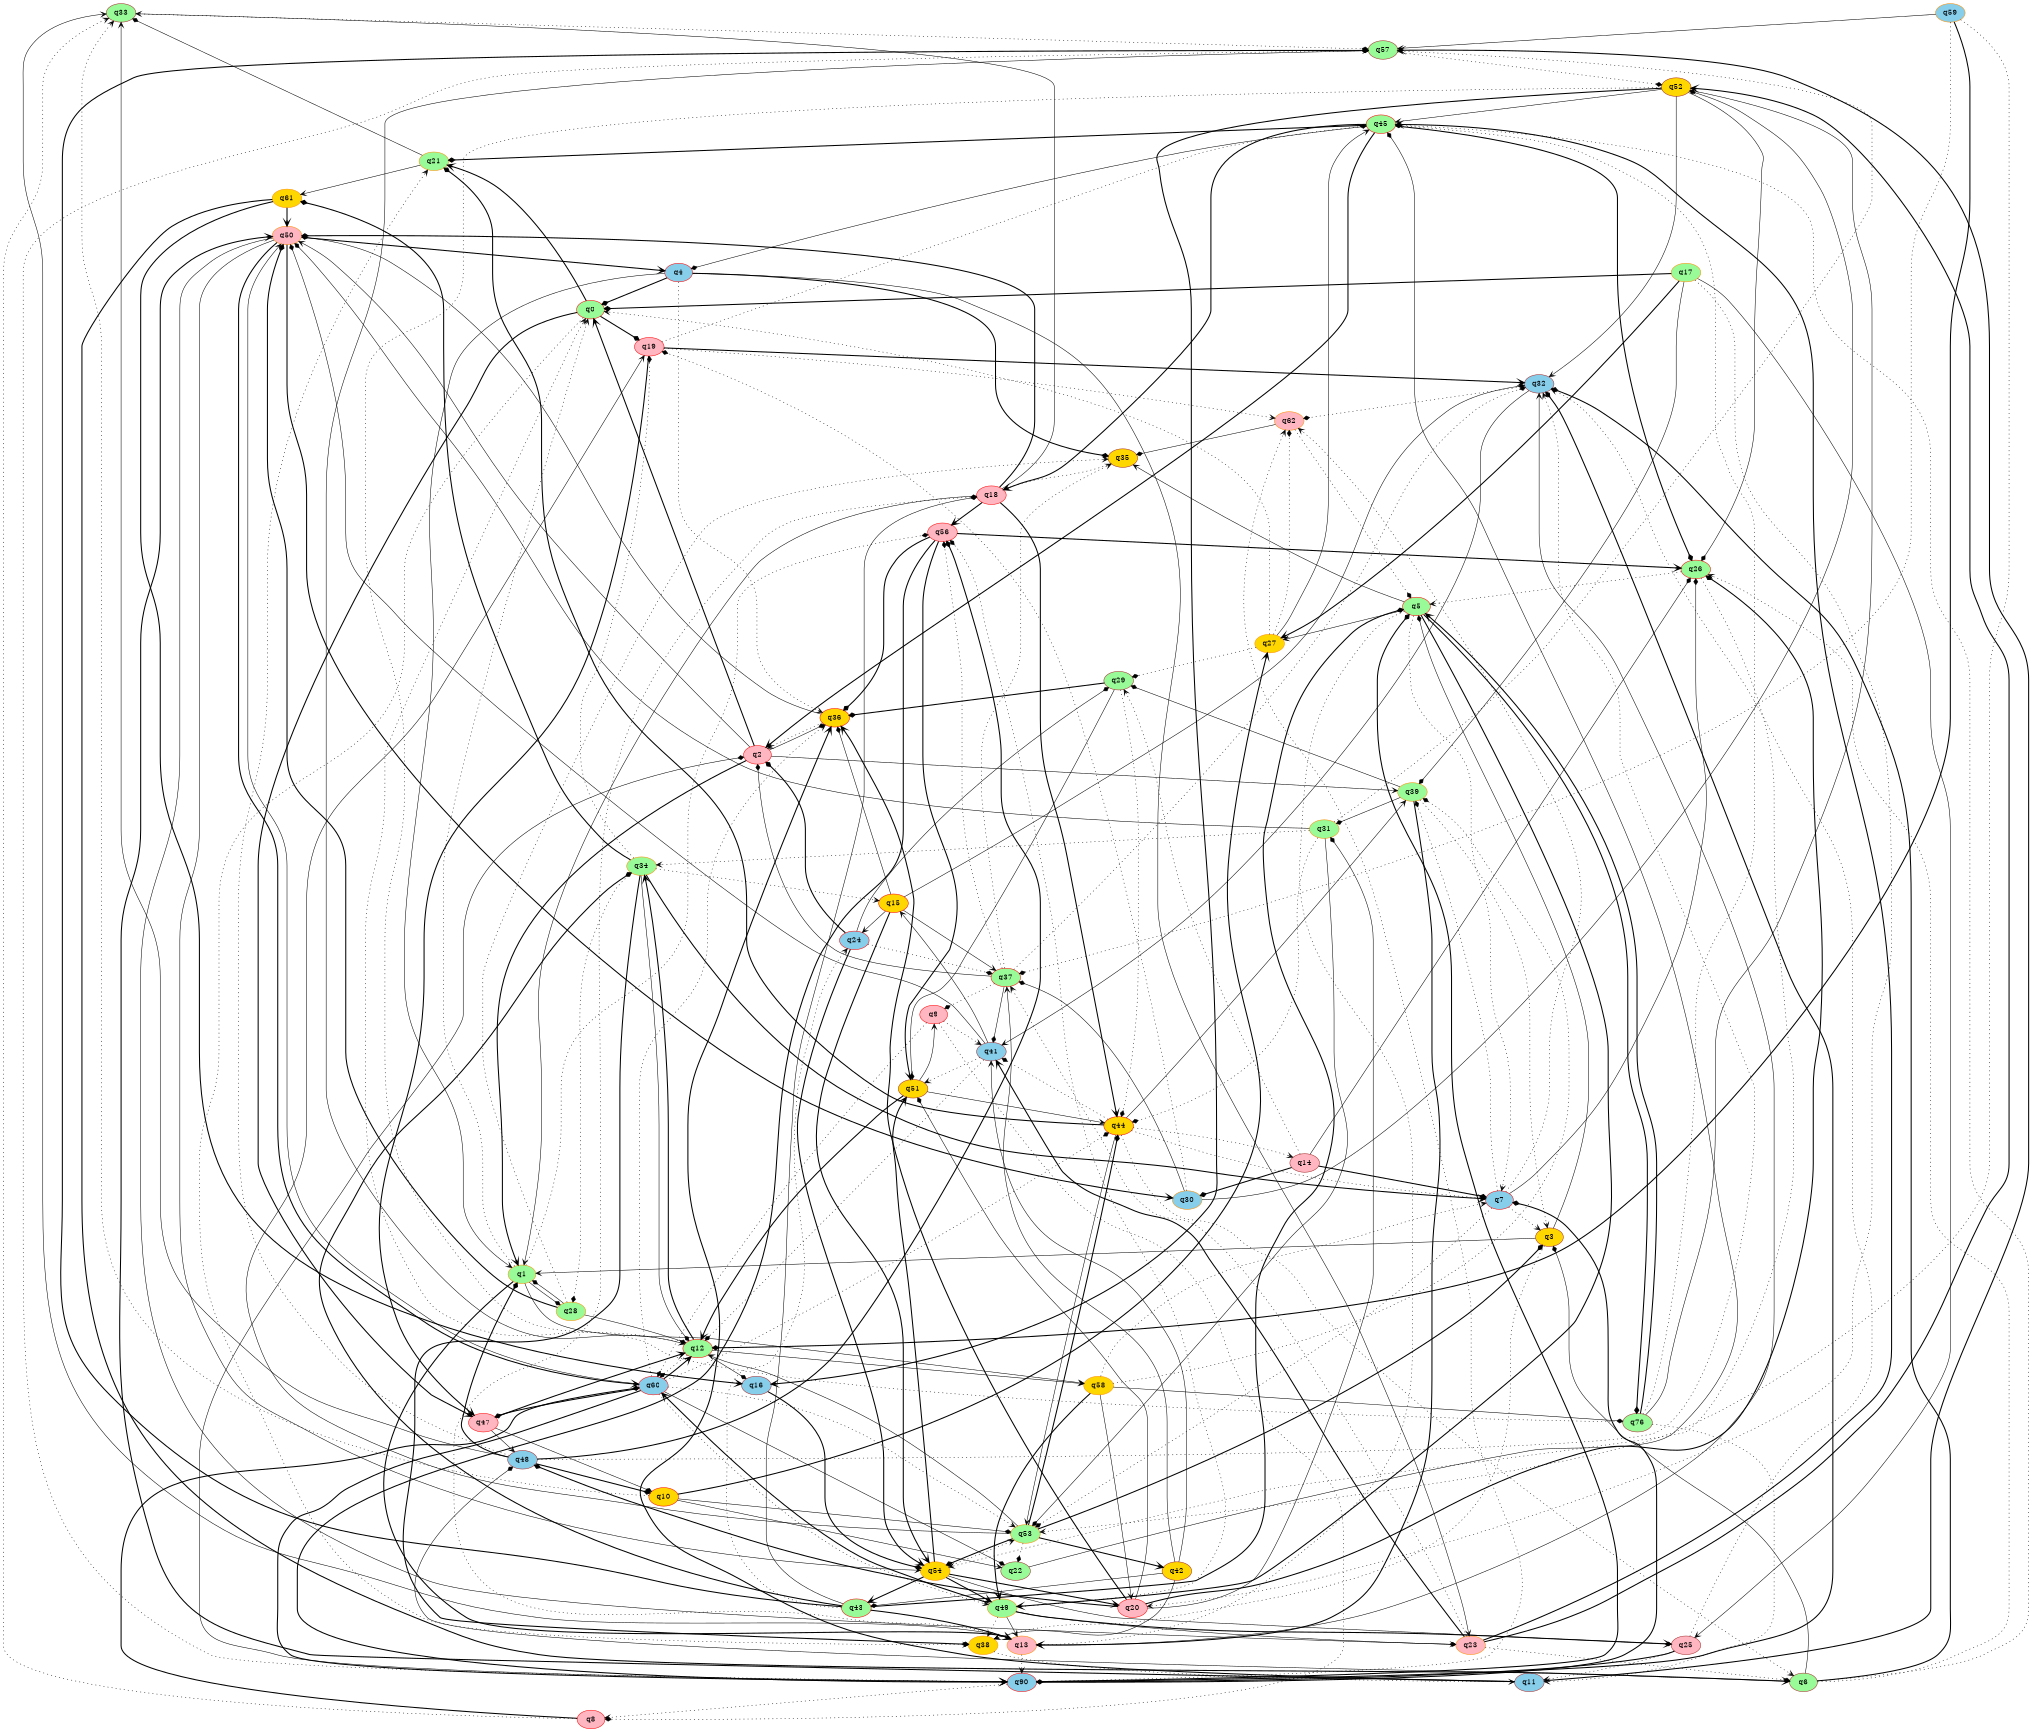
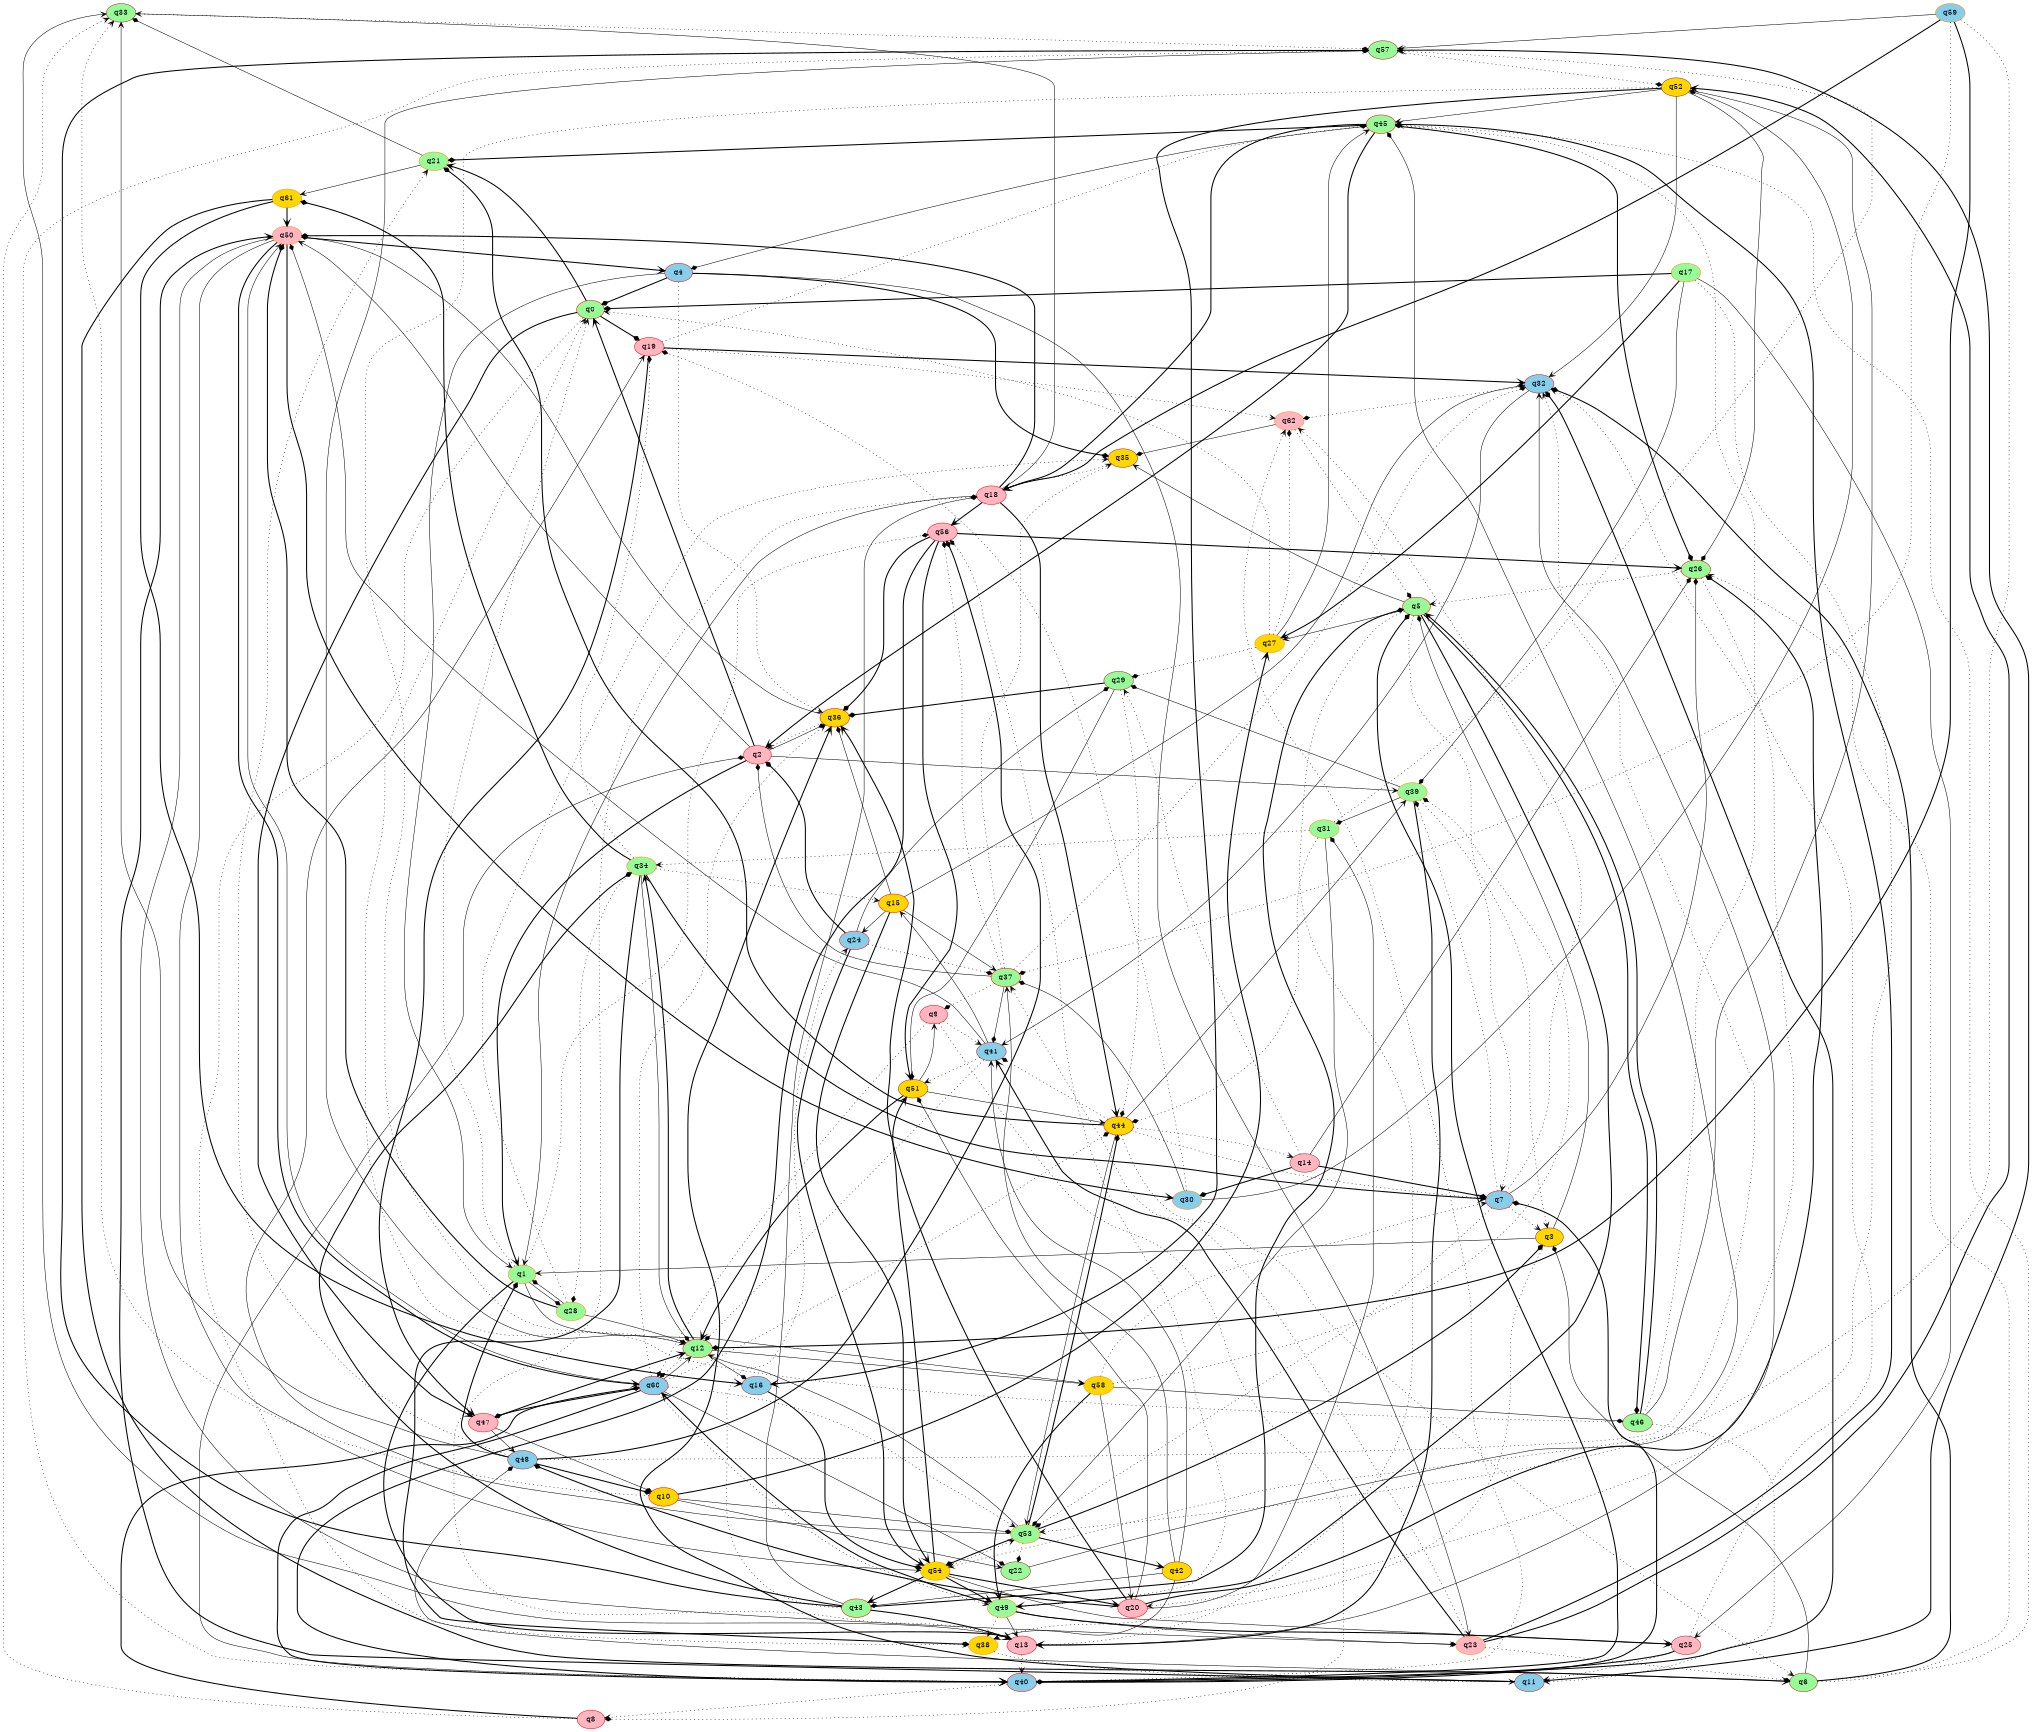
  digraph {
    node [color=red fillcolor=palegreen style=filled]
    edge [arrowhead=vee style=bold]
    q33 [color=brown initial=1]
    q57 [color=brown]
    q52 [color=brown fillcolor=gold]
    q27 [color=darkorange fillcolor=gold final=1]
    q0
    q45
    q62 [color=darkorange fillcolor=lightpink]
    q29 [color=brown]
    q19 [fillcolor=lightpink]
    q21 [color=darkorange]
    q38 [color=darkorange fillcolor=gold]
    q47 [fillcolor=lightpink]
    q18 [fillcolor=lightpink]
    q26
    q2 [fillcolor=lightpink]
    q4 [fillcolor=skyblue]
    q35 [color=brown fillcolor=gold]
    q5
    q36 [fillcolor=gold]
    q51 [color=brown fillcolor=gold]
    q44 [fillcolor=gold]
    q32 [color=brown fillcolor=skyblue]
    q61 [color=darkorange fillcolor=gold]
    q11 [color=brown fillcolor=skyblue]
    q48 [color=brown fillcolor=skyblue]
    q10 [fillcolor=gold]
    q12
    q41 [color=brown fillcolor=skyblue]
    q50 [color=darkorange fillcolor=lightpink]
    q6 [color=brown]
    q16 [color=brown fillcolor=skyblue]
    q1 [color=darkorange]
    q56 [fillcolor=lightpink]
    q53 [color=darkorange]
    q22 [color=brown]
    q58 [color=darkorange fillcolor=gold]
    q60 [fillcolor=skyblue]
    q34 [color=darkorange]
-   q13 [color=darkorange fillcolor=lightpink]
+   q13 [fillcolor=lightpink]
    q28 [color=darkorange]
-   q40 [fillcolor=skyblue label=q90]
+   q40 [fillcolor=skyblue]
    q39 [color=darkorange]
    q7 [fillcolor=skyblue]
-   q46 [color=brown label=q76]
+   q46 [color=brown]
    q49 [color=darkorange]
    q20 [fillcolor=lightpink]
    q8 [fillcolor=lightpink]
    q23 [color=darkorange fillcolor=lightpink]
    q30 [color=darkorange fillcolor=skyblue]
    q54 [color=darkorange fillcolor=gold]
    q9 [fillcolor=lightpink]
    q3 [color=brown fillcolor=gold]
    q31 [color=darkorange]
    q25 [color=brown fillcolor=lightpink]
    q37
    q43
    q15 [fillcolor=gold]
    q42 [color=brown fillcolor=gold]
    q14 [color=brown fillcolor=lightpink]
    q24 [fillcolor=skyblue]
    q17 [color=darkorange]
    q59 [color=darkorange fillcolor=skyblue]
    q33 -> q57 [arrowhead=diamond style=dotted]
    q57 -> q52 [arrowhead=diamond style=dotted]
    q52 -> q45 [style=solid]
    q52 -> q26 [arrowhead=diamond style=solid]
    q52 -> q32 [style=solid]
    q52 -> q12 [style=dotted]
    q52 -> q16
    q27 -> q0 [style=dotted]
    q27 -> q45 [style=solid]
    q27 -> q62 [arrowhead=diamond style=dotted]
    q27 -> q29 [arrowhead=diamond style=dotted]
    q0 -> q19 [arrowhead=diamond]
    q0 -> q21
    q0 -> q38 [style=dotted]
    q0 -> q47
    q45 -> q21 [arrowhead=diamond]
    q45 -> q18
    q45 -> q26 [arrowhead=diamond]
    q45 -> q2
    q45 -> q4 [arrowhead=diamond style=solid]
    q62 -> q35 [arrowhead=diamond style=solid]
    q62 -> q5 [arrowhead=diamond style=dotted]
    q29 -> q36 [arrowhead=diamond]
    q29 -> q51 [arrowhead=diamond style=solid]
    q29 -> q44 [arrowhead=diamond style=dotted]
    q19 -> q45 [arrowhead=diamond style=dotted]
    q19 -> q62 [style=dotted]
    q19 -> q47
    q19 -> q32
    q21 -> q33 [arrowhead=diamond style=solid]
    q21 -> q61 [style=solid]
    q38 -> q11 [style=dotted]
    q47 -> q48 [style=solid]
    q47 -> q10 [arrowhead=diamond style=solid]
    q47 -> q12
    q18 -> q33 [style=solid]
    q18 -> q44
    q18 -> q50 [arrowhead=diamond]
    q18 -> q1 [style=solid]
    q18 -> q56
    q26 -> q5 [style=dotted]
    q26 -> q54 [style=dotted]
    q2 -> q0
    q2 -> q36 [arrowhead=diamond style=solid]
    q2 -> q50 [style=solid]
    q2 -> q1
    q2 -> q39 [style=solid]
    q4 -> q0 [arrowhead=diamond]
    q4 -> q35 [arrowhead=diamond]
    q4 -> q36 [style=dotted]
    q4 -> q1 [style=solid]
    q4 -> q23 [style=solid]
    q35 -> q18 [style=dotted]
    q5 -> q27 [style=solid]
    q5 -> q35 [style=solid]
    q5 -> q13 [style=dotted]
    q5 -> q7 [style=dotted]
    q5 -> q46 [arrowhead=diamond]
    q5 -> q49
    q36 -> q2 [style=dotted]
    q36 -> q50 [arrowhead=diamond style=solid]
    q51 -> q44 [style=solid]
    q51 -> q12
    q51 -> q9 [style=solid]
    q44 -> q21 [arrowhead=diamond]
    q44 -> q41 [arrowhead=diamond style=dotted]
    q44 -> q6 [style=dotted]
    q44 -> q53 [style=solid]
    q44 -> q39 [style=solid]
    q44 -> q7 [arrowhead=diamond style=dotted]
    q44 -> q14 [style=dotted]
    q32 -> q62 [arrowhead=diamond style=dotted]
    q32 -> q41 [style=solid]
    q61 -> q50
    q61 -> q6
    q61 -> q16
    q11 -> q57
    q11 -> q36
    q11 -> q50
    q48 -> q33 [style=solid]
    q48 -> q21 [style=dotted]
    q48 -> q32 [style=dotted]
    q48 -> q10 [arrowhead=diamond]
    q48 -> q1 [arrowhead=diamond]
    q48 -> q56 [arrowhead=diamond]
    q10 -> q33 [style=dotted]
    q10 -> q27
    q10 -> q53 [arrowhead=diamond style=solid]
    q10 -> q22 [style=solid]
    q12 -> q57 [style=solid]
    q12 -> q16 [arrowhead=diamond style=solid]
    q12 -> q58 [style=solid]
    q12 -> q60 [arrowhead=diamond style=dotted]
    q12 -> q34
    q41 -> q51 [style=dotted]
    q41 -> q12 [arrowhead=diamond style=dotted]
    q41 -> q50 [arrowhead=diamond style=solid]
    q41 -> q15 [style=solid]
    q50 -> q4
    q50 -> q60
    q50 -> q23 [style=solid]
    q50 -> q30
    q50 -> q54 [style=solid]
    q6 -> q45 [arrowhead=diamond style=dotted]
    q6 -> q26 [style=dotted]
    q6 -> q32 [arrowhead=diamond]
    q6 -> q48 [arrowhead=diamond style=solid]
    q6 -> q3 [arrowhead=diamond style=solid]
    q16 -> q54 [arrowhead=diamond]
    q1 -> q0 [style=dotted]
    q1 -> q56 [arrowhead=diamond style=dotted]
    q1 -> q58 [style=solid]
    q1 -> q13
    q1 -> q28 [arrowhead=diamond style=solid]
    q56 -> q26
    q56 -> q36 [arrowhead=diamond]
    q56 -> q51
    q56 -> q40
    q53 -> q19 [style=solid]
    q53 -> q44 [arrowhead=diamond]
    q53 -> q12 [style=solid]
    q53 -> q22 [arrowhead=diamond style=dotted]
    q53 -> q54 [arrowhead=diamond]
    q53 -> q3 [arrowhead=diamond]
    q53 -> q42
    q22 -> q45 [arrowhead=diamond style=solid]
    q58 -> q39 [arrowhead=diamond style=dotted]
    q58 -> q7 [style=dotted]
    q58 -> q46 [arrowhead=diamond style=solid]
    q58 -> q49
    q58 -> q20 [style=solid]
    q60 -> q47 [arrowhead=diamond]
    q60 -> q36 [style=dotted]
    q60 -> q44 [arrowhead=diamond style=dotted]
-   q60 -> q12
+   q60 -> q12 [style=solid]
    q60 -> q50 [style=solid]
    q60 -> q53 [style=dotted]
    q60 -> q22 [arrowhead=diamond style=solid]
    q60 -> q40
    q60 -> q49 [style=dotted]
    q34 -> q19 [arrowhead=diamond style=dotted]
    q34 -> q38 [arrowhead=diamond]
    q34 -> q61 [arrowhead=diamond]
    q34 -> q12 [arrowhead=diamond style=solid]
    q34 -> q28 [arrowhead=diamond style=dotted]
    q34 -> q7
    q34 -> q15 [style=dotted]
    q13 -> q33 [style=solid]
    q13 -> q18 [arrowhead=diamond style=dotted]
    q13 -> q32 [style=solid]
    q13 -> q40 [style=dotted]
    q28 -> q35 [style=dotted]
    q28 -> q12 [arrowhead=diamond style=solid]
    q28 -> q50 [arrowhead=diamond]
    q28 -> q1 [arrowhead=diamond style=solid]
    q40 -> q57 [arrowhead=diamond style=dotted]
    q40 -> q62 [style=dotted]
    q40 -> q2 [arrowhead=diamond style=solid]
    q40 -> q5 [arrowhead=diamond]
    q40 -> q32 [arrowhead=diamond]
    q40 -> q7 [arrowhead=diamond]
    q40 -> q8 [style=dotted]
    q39 -> q29 [arrowhead=diamond style=solid]
    q39 -> q13
    q39 -> q3 [style=dotted]
    q39 -> q31 [arrowhead=diamond style=solid]
    q7 -> q62 [style=dotted]
    q7 -> q26 [arrowhead=diamond style=solid]
    q7 -> q53 [arrowhead=diamond style=dotted]
    q7 -> q39 [arrowhead=diamond style=dotted]
    q7 -> q3 [style=dotted]
    q46 -> q52 [style=solid]
    q46 -> q0 [style=dotted]
    q46 -> q45 [arrowhead=diamond style=dotted]
    q46 -> q5
    q46 -> q11 [style=dotted]
    q49 -> q38 [style=dotted]
    q49 -> q56 [arrowhead=diamond style=dotted]
    q49 -> q60
    q49 -> q13 [style=solid]
    q49 -> q23 [arrowhead=diamond style=solid]
    q49 -> q25
    q20 -> q26 [arrowhead=diamond]
    q20 -> q36
    q20 -> q51 [arrowhead=diamond style=solid]
    q20 -> q48 [arrowhead=diamond]
    q20 -> q31 [arrowhead=diamond style=solid]
    q8 -> q33 [style=dotted]
    q8 -> q60 [arrowhead=diamond]
    q23 -> q52
    q23 -> q45
    q23 -> q41
    q23 -> q6 [arrowhead=diamond style=dotted]
    q23 -> q37 [style=dotted]
    q30 -> q52 [arrowhead=diamond style=solid]
    q30 -> q19 [arrowhead=diamond style=dotted]
    q30 -> q37 [arrowhead=diamond style=solid]
    q54 -> q51
    q54 -> q53 [style=dotted]
    q54 -> q49
    q54 -> q20
    q54 -> q25 [arrowhead=diamond style=solid]
    q54 -> q43
    q9 -> q41 [style=dotted]
    q9 -> q60 [arrowhead=diamond style=dotted]
    q9 -> q8 [arrowhead=diamond style=dotted]
    q3 -> q38 [style=dotted]
    q3 -> q5 [arrowhead=diamond style=solid]
    q3 -> q1 [style=solid]
    q31 -> q57 [style=dotted]
    q31 -> q44 [arrowhead=diamond style=dotted]
-   q31 -> q50 [arrowhead=diamond style=solid]
    q31 -> q53 [arrowhead=diamond style=solid]
    q31 -> q34 [style=dotted]
    q25 -> q32 [style=dotted]
    q25 -> q11 [style=dotted]
    q25 -> q40 [arrowhead=diamond]
    q37 -> q2 [arrowhead=diamond style=solid]
    q37 -> q35 [style=dotted]
    q37 -> q32 [arrowhead=diamond style=dotted]
    q37 -> q41 [arrowhead=diamond style=solid]
    q37 -> q56 [arrowhead=diamond style=dotted]
    q37 -> q9 [arrowhead=diamond style=dotted]
    q43 -> q57 [arrowhead=diamond]
    q43 -> q18 [arrowhead=diamond style=solid]
    q43 -> q5 [arrowhead=diamond]
    q43 -> q34 [arrowhead=diamond]
    q43 -> q13
    q43 -> q24 [style=dotted]
    q15 -> q36 [arrowhead=diamond style=solid]
    q15 -> q32 [arrowhead=diamond style=solid]
    q15 -> q54
    q15 -> q37 [style=solid]
    q15 -> q24 [style=solid]
    q42 -> q38 [style=solid]
    q42 -> q41 [style=solid]
    q42 -> q37 [style=solid]
    q42 -> q43 [arrowhead=diamond style=solid]
    q14 -> q29 [style=dotted]
    q14 -> q26 [arrowhead=diamond style=solid]
    q14 -> q7 [arrowhead=diamond]
    q14 -> q30 [arrowhead=diamond]
    q24 -> q29 [arrowhead=diamond style=solid]
    q24 -> q2 [arrowhead=diamond]
    q24 -> q54
    q24 -> q37 [arrowhead=diamond style=dotted]
    q17 -> q27
    q17 -> q0 [arrowhead=diamond]
    q17 -> q39 [arrowhead=diamond style=solid]
    q17 -> q20 [style=dotted]
    q17 -> q25 [style=solid]
    q59 -> q57 [style=solid]
+   q59 -> q18
    q59 -> q12 [arrowhead=diamond]
    q59 -> q53 [style=dotted]
    q59 -> q37 [arrowhead=diamond style=dotted]
  }
